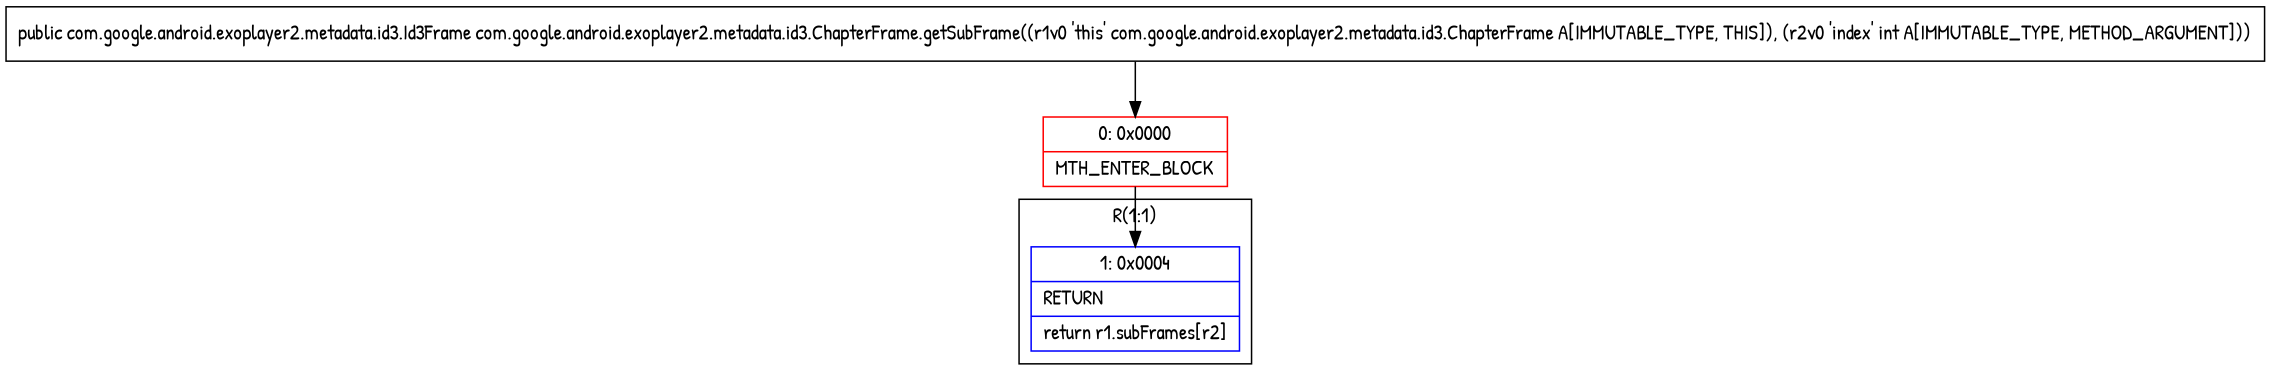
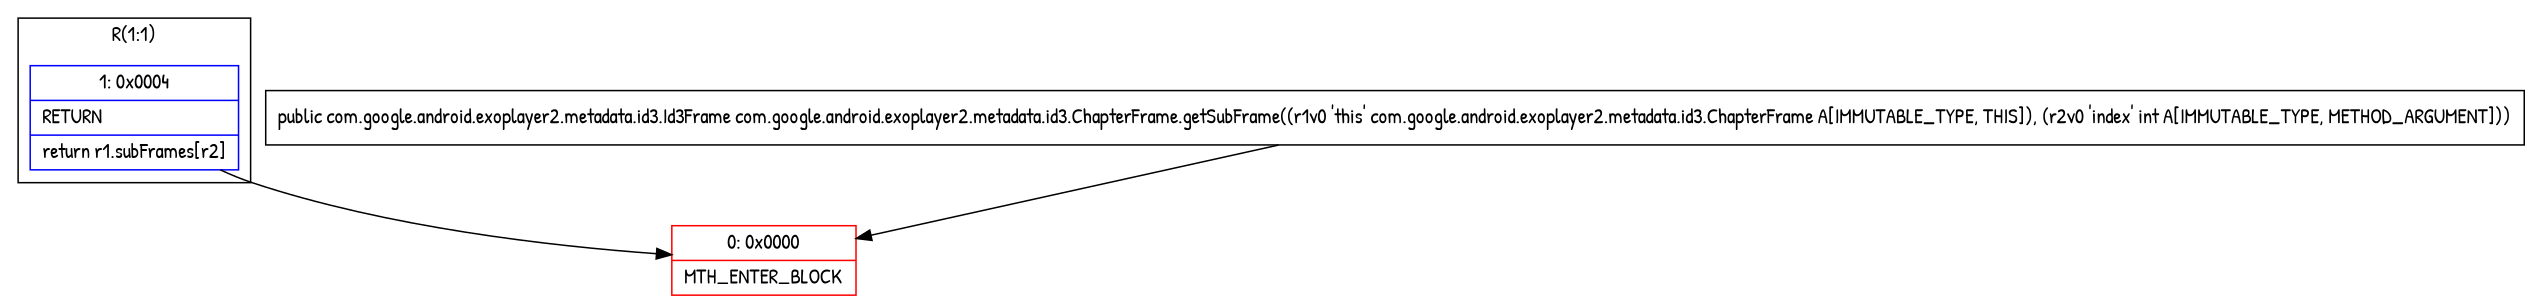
  digraph {
    fontname="Patrick Hand"
    node [shape=record fontname="Patrick Hand"]
    edge [fontname="Patrick Hand"]
    n1 [color=blue label="{1\:\ 0x0004|RETURN\l|return r1.subFrames[r2]\l}"]
    n2 [color=red label="{0\:\ 0x0000|MTH_ENTER_BLOCK\l}"]
    n3 [label="{public com.google.android.exoplayer2.metadata.id3.Id3Frame com.google.android.exoplayer2.metadata.id3.ChapterFrame.getSubFrame((r1v0 'this' com.google.android.exoplayer2.metadata.id3.ChapterFrame A[IMMUTABLE_TYPE, THIS]), (r2v0 'index' int A[IMMUTABLE_TYPE, METHOD_ARGUMENT])) }"]
    subgraph cluster_1 {
      label="R(1:1)"
      n1
    }
-   n2 -> n1
+   n1 -> n2
    n3 -> n2
  }
